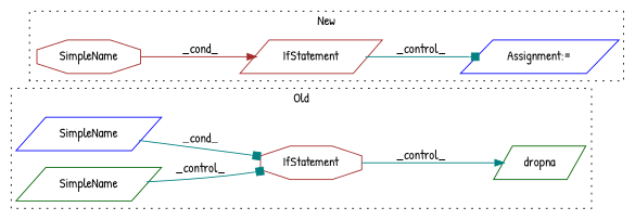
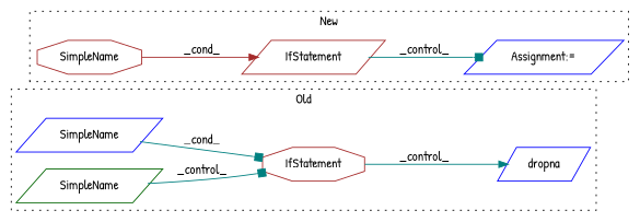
  digraph {
    rankdir=LR
    fontname="Patrick Hand"
    node [a=42 shape=parallelogram color=brown fontname="Patrick Hand"]
    edge [color=teal arrowhead=box fontname="Patrick Hand"]
-   n1 [a=32 l="7,1" label=dropna s="2906,2925" color=darkgreen]
+   n1 [a=32 l="7,1" label=dropna s="2906,2925" color=blue]
    n2 [a=25 l="4,2" label=IfStatement s="2855,2891" shape=octagon]
    n3 [label=SimpleName color=blue]
    n4 [label=SimpleName color=darkgreen]
    n5 [a=25 l="4,2" label=IfStatement s="3337,3373"]
    n6 [a=7 l=1 label="Assignment:=" s=3432 color=blue]
    n7 [label=SimpleName shape=octagon]
    subgraph cluster_1 {
      label=Old
      style=dotted
      n1
      n2
      n3
      n4
    }
    subgraph cluster_2 {
      label=New
      style=dotted
      n5
      n6
      n7
    }
    n2 -> n1 [label=_control_ arrowhead=normal]
    n3 -> n2 [label=_cond_]
    n4 -> n2 [label=_control_]
    n5 -> n6 [label=_control_]
    n7 -> n5 [label=_cond_ color=brown arrowhead=normal]
  }
